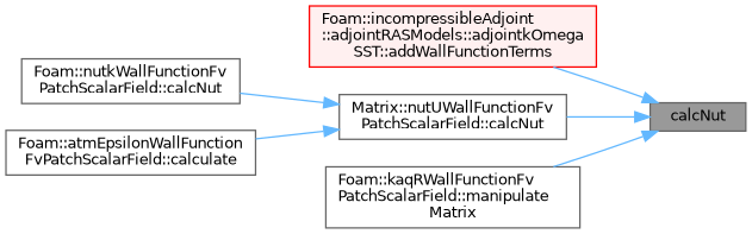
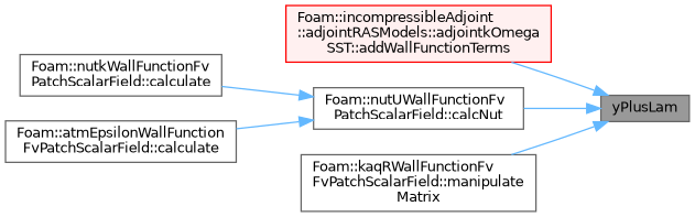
  digraph {
    fontname="DejaVu Sans"
    rankdir=RL
    node [color=grey40 fillcolor=white fontname="DejaVu Sans" fontsize=10 shape=box style=filled]
    edge [color=steelblue1 dir=back fontname="DejaVu Sans" fontsize=10 labelfontname=Helvetica labelfontsize=10 style=solid]
-   n1 [color=gray40 fillcolor=grey60 fontcolor=black height=0.2 label=calcNut width=0.4]
+   n1 [color=gray40 fillcolor=grey60 fontcolor=black height=0.2 label=yPlusLam width=0.4]
    n2 [color=red fillcolor="#FFF0F0" height=0.2 label="Foam::incompressibleAdjoint\l::adjointRASModels::adjointkOmega\lSST::addWallFunctionTerms" width=0.4]
-   n3 [height=0.2 label="Matrix::nutUWallFunctionFv\lPatchScalarField::calcNut" width=0.4]
-   n4 [height=0.2 label="Foam::kaqRWallFunctionFv\lPatchScalarField::manipulate\lMatrix" width=0.4]
-   n5 [height=0.2 label="Foam::nutkWallFunctionFv\lPatchScalarField::calcNut" width=0.4]
+   n3 [height=0.2 label="Foam::nutUWallFunctionFv\lPatchScalarField::calcNut" width=0.4]
+   n4 [height=0.2 label="Foam::kaqRWallFunctionFv\lFvPatchScalarField::manipulate\lMatrix" width=0.4]
+   n5 [height=0.2 label="Foam::nutkWallFunctionFv\lPatchScalarField::calculate" width=0.4]
    n6 [height=0.2 label="Foam::atmEpsilonWallFunction\lFvPatchScalarField::calculate" width=0.4]
    n1 -> n2
    n1 -> n3
    n1 -> n4
    n3 -> n5
    n3 -> n6
  }
